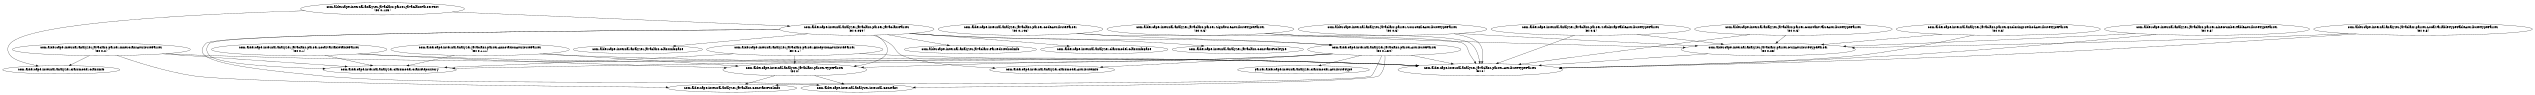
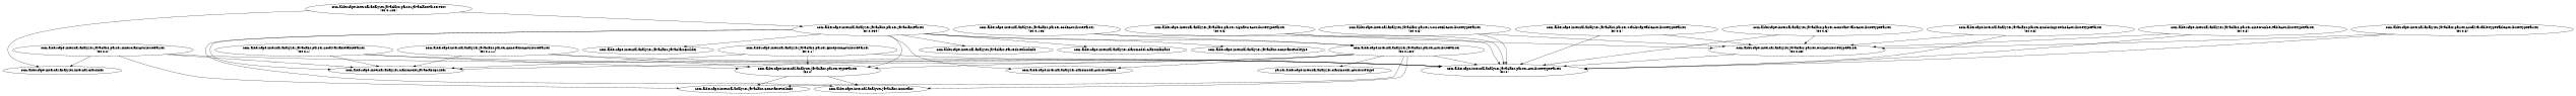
  digraph {
    n1 [label="com.aldercape.internal.analyzer.javaclass.parser.AnnotationAttributeParser\n(DI 0.111)"]
    n2 [label="com.aldercape.internal.analyzer.javaclass.parser.AttributeTypeParser\n(DI 0)"]
    n3 [label="com.aldercape.internal.analyzer.javaclass.parser.TypeParser\n(DI 0)"]
-   "com.aldercape.internal.analyzer.classmodel.ClassRepository"
-   "com.aldercape.internal.analyzer.javaclass.Constant" [label="com.aldercape.internal.analyzer.internal.Constant"]
+   "com.aldercape.internal.analyzer.classmodel.ClassRepository" [label="com.aldercape.internal.analyzer.classmodel.JavaClassBuilder"]
+   "com.aldercape.internal.analyzer.javaclass.Constant"
    "com.aldercape.internal.analyzer.javaclass.ConstantPoolInfo"
    n7 [label="com.aldercape.internal.analyzer.javaclass.parser.AttributeParser\n(DI 0.154)"]
    "com.aldercape.internal.analyzer.classmodel.AttributeInfo"
    n9 [label="parser.aldercape.internal.analyzer.classmodel.AttributeType"]
    n10 [label="com.aldercape.internal.analyzer.javaclass.parser.CodeAttributeParser\n(DI 0.143)"]
    n11 [label="com.aldercape.internal.analyzer.javaclass.parser.ConstantValueAttributeTypeParser\n(DI 0.5)"]
    n12 [label="com.aldercape.internal.analyzer.javaclass.parser.NullAttributeTypeParser\n(DI 0.25)"]
    n13 [label="com.aldercape.internal.analyzer.javaclass.parser.EnclosingMethodAttributeTypeParser\n(DI 0.5)"]
    n14 [label="com.aldercape.internal.analyzer.javaclass.parser.ExceptionAttributeParser\n(DI 0.1)"]
    n15 [label="com.aldercape.internal.analyzer.javaclass.parser.InnerClassAttributeParser\n(DI 0.2)"]
-   "com.aldercape.internal.analyzer.classmodel.ClassInfo"
+   "com.aldercape.internal.analyzer.classmodel.ClassInfo" [label="com.aldercape.internal.analyzer.internal.ClassInfo"]
    n17 [label="com.aldercape.internal.analyzer.javaclass.parser.JavaClassParser\n(DI 0.059)"]
    "com.aldercape.internal.analyzer.classmodel.ClassInfoBase"
    "com.aldercape.internal.analyzer.javaclass.ConstantPoolType"
-   "com.aldercape.internal.analyzer.javaclass.JavaClassBuilder" [label="com.aldercape.internal.analyzer.javaclass.ClassInfoBase"]
+   "com.aldercape.internal.analyzer.javaclass.JavaClassBuilder"
    "com.aldercape.internal.analyzer.javaclass.ParsedMethodInfo"
    n22 [label="com.aldercape.internal.analyzer.javaclass.parser.JavaClassParserTest\n(DI 0.125)"]
    n23 [label="com.aldercape.internal.analyzer.javaclass.parser.LineNumberTableAttributeTypeParser\n(DI 0.5)"]
    n24 [label="com.aldercape.internal.analyzer.javaclass.parser.LocalVariableTableParser\n(DI 0.1)"]
    n25 [label="com.aldercape.internal.analyzer.javaclass.parser.LocalVariableTypeTableAttributeTypeParser\n(DI 0.5)"]
    n26 [label="com.aldercape.internal.analyzer.javaclass.parser.SignatureAttributeTypeParser\n(DI 0.5)"]
    n27 [label="com.aldercape.internal.analyzer.javaclass.parser.SourceFileAttributeTypeParser\n(DI 0.5)"]
    n28 [label="com.aldercape.internal.analyzer.javaclass.parser.StackMapTableAttributeTypeParser\n(DI 0.5)"]
    n1 -> n2
    n1 -> n3
    n1 -> "com.aldercape.internal.analyzer.classmodel.ClassRepository"
    n3 -> "com.aldercape.internal.analyzer.javaclass.Constant"
    n3 -> "com.aldercape.internal.analyzer.javaclass.ConstantPoolInfo"
    n7 -> n2
    n7 -> n3
    n7 -> "com.aldercape.internal.analyzer.classmodel.ClassRepository"
    n7 -> "com.aldercape.internal.analyzer.javaclass.Constant"
    n7 -> "com.aldercape.internal.analyzer.javaclass.ConstantPoolInfo"
    n7 -> "com.aldercape.internal.analyzer.classmodel.AttributeInfo"
    n7 -> n9
    n10 -> n2
    n10 -> n7
    n11 -> n2
    n11 -> n12
    n12 -> n2
    n13 -> n2
    n13 -> n12
    n14 -> n2
    n14 -> n3
    n14 -> "com.aldercape.internal.analyzer.classmodel.ClassRepository"
    n15 -> n2
    n15 -> "com.aldercape.internal.analyzer.classmodel.ClassRepository"
    n15 -> "com.aldercape.internal.analyzer.javaclass.ConstantPoolInfo"
    n15 -> "com.aldercape.internal.analyzer.classmodel.ClassInfo"
    n17 -> n3
    n17 -> "com.aldercape.internal.analyzer.classmodel.ClassRepository"
    n17 -> "com.aldercape.internal.analyzer.javaclass.Constant"
    n17 -> n7
    n17 -> "com.aldercape.internal.analyzer.classmodel.AttributeInfo"
    n17 -> "com.aldercape.internal.analyzer.classmodel.ClassInfoBase"
    n17 -> "com.aldercape.internal.analyzer.javaclass.ConstantPoolType"
    n17 -> "com.aldercape.internal.analyzer.javaclass.JavaClassBuilder"
    n17 -> "com.aldercape.internal.analyzer.javaclass.ParsedMethodInfo"
    n22 -> "com.aldercape.internal.analyzer.classmodel.ClassInfo"
    n22 -> n17
    n23 -> n2
    n23 -> n12
    n24 -> n2
    n24 -> n3
    n24 -> "com.aldercape.internal.analyzer.classmodel.ClassRepository"
    n25 -> n2
    n25 -> n12
    n26 -> n2
    n26 -> n12
    n27 -> n2
    n27 -> n12
    n28 -> n2
    n28 -> n12
  }
